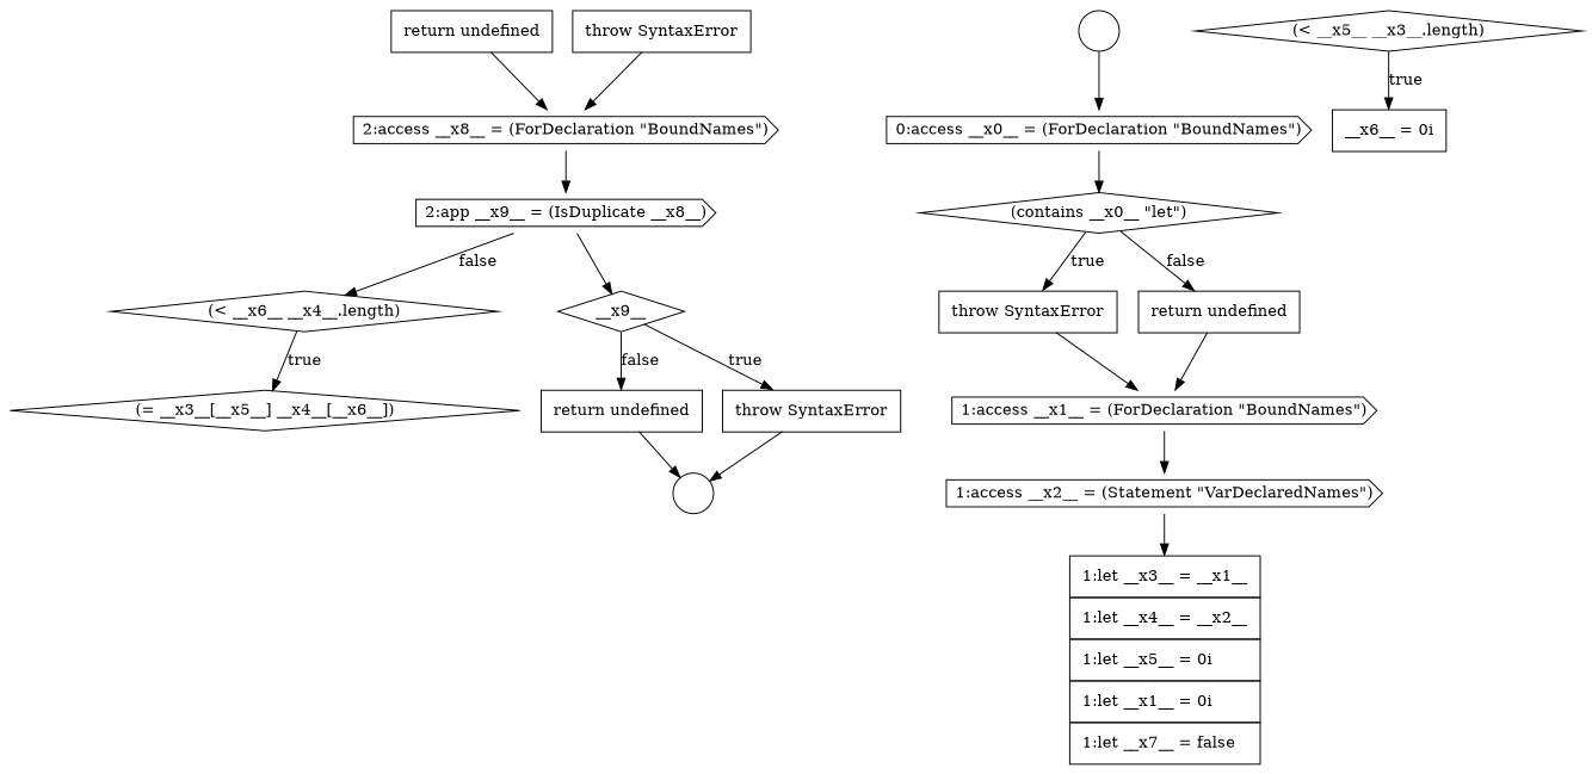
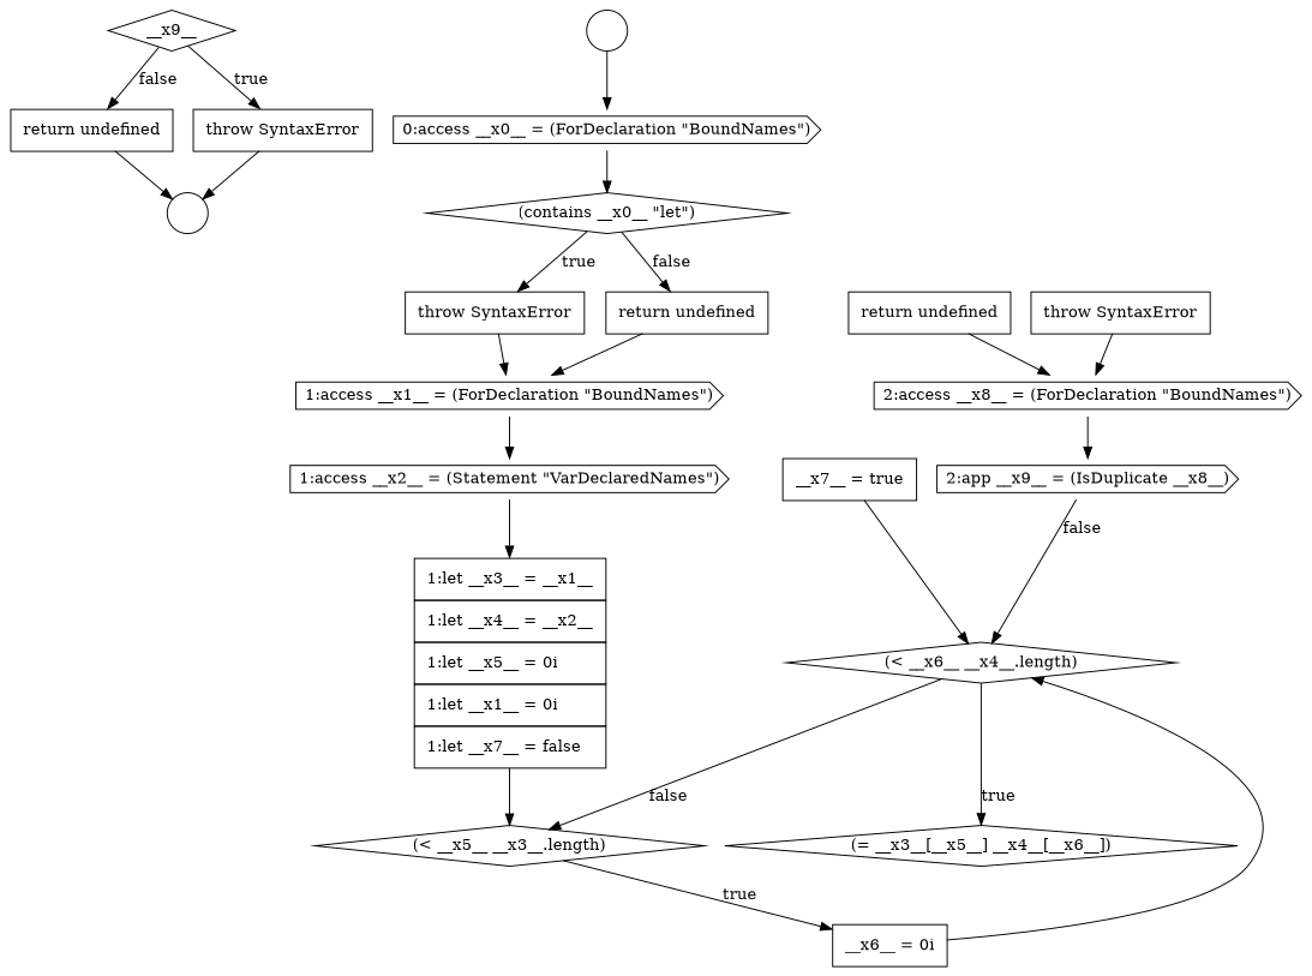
  digraph {
    fontname="DejaVu Serif"
    node [color=black fillcolor=white fontname="DejaVu Serif" shape=none style=filled]
    edge [color=black fontname="DejaVu Serif"]
    n1 [label=<<font color="black">     <table border="0" cellborder="1" cellspacing="0" cellpadding="10">       <tr><td align="left">return undefined</td></tr>     </table>   </font>> margin=0]
    n2 [label=" " shape=circle]
    n3 [label=<<font color="black">     <table border="0" cellborder="1" cellspacing="0" cellpadding="10">       <tr><td align="left">return undefined</td></tr>     </table>   </font>> margin=0]
    n4 [label=<<font color="black">2:access __x8__ = (ForDeclaration &quot;BoundNames&quot;)</font>> shape=cds]
    n5 [label=<<font color="black">     <table border="0" cellborder="1" cellspacing="0" cellpadding="10">       <tr><td align="left">throw SyntaxError</td></tr>     </table>   </font>> margin=0]
    n6 [label=<<font color="black">     <table border="0" cellborder="1" cellspacing="0" cellpadding="10">       <tr><td align="left">throw SyntaxError</td></tr>     </table>   </font>> margin=0]
    n7 [label=<<font color="black">1:access __x1__ = (ForDeclaration &quot;BoundNames&quot;)</font>> shape=cds]
    n8 [label=<<font color="black">1:access __x2__ = (Statement &quot;VarDeclaredNames&quot;)</font>> shape=cds]
    n9 [label=<<font color="black">     <table border="0" cellborder="1" cellspacing="0" cellpadding="10">       <tr><td align="left">__x6__ = 0i</td></tr>     </table>   </font>> margin=0]
    n10 [label=<<font color="black">(&lt; __x6__ __x4__.length)</font>> shape=diamond]
    n11 [label=<<font color="black">(&lt; __x5__ __x3__.length)</font>> shape=diamond]
    n12 [label=<<font color="black">(= __x3__[__x5__] __x4__[__x6__])</font>> shape=diamond]
    n13 [label=<<font color="black">     <table border="0" cellborder="1" cellspacing="0" cellpadding="10">       <tr><td align="left">1:let __x3__ = __x1__</td></tr>       <tr><td align="left">1:let __x4__ = __x2__</td></tr>       <tr><td align="left">1:let __x5__ = 0i</td></tr>       <tr><td align="left">1:let __x1__ = 0i</td></tr>       <tr><td align="left">1:let __x7__ = false</td></tr>     </table>   </font>> margin=0]
    n14 [label=<<font color="black">2:app __x9__ = (IsDuplicate __x8__)</font>> shape=cds]
    n15 [label=<<font color="black">__x9__</font>> shape=diamond]
    n16 [label=<<font color="black">     <table border="0" cellborder="1" cellspacing="0" cellpadding="10">       <tr><td align="left">throw SyntaxError</td></tr>     </table>   </font>> margin=0]
    n17 [label=<<font color="black">     <table border="0" cellborder="1" cellspacing="0" cellpadding="10">       <tr><td align="left">return undefined</td></tr>     </table>   </font>> margin=0]
+   n18 [label=<<font color="black">     <table border="0" cellborder="1" cellspacing="0" cellpadding="10">       <tr><td align="left">__x7__ = true</td></tr>     </table>   </font>> margin=0]
    n19 [label=<<font color="black">0:access __x0__ = (ForDeclaration &quot;BoundNames&quot;)</font>> shape=cds]
    n20 [label=<<font color="black">(contains __x0__ &quot;let&quot;)</font>> shape=diamond]
    n21 [label=" " shape=circle]
    n1 -> n2
    n3 -> n4
    n4 -> n14
    n5 -> n4
    n6 -> n7
    n7 -> n8
    n8 -> n13
+   n9 -> n10
+   n10 -> n11 [label=<<font color="black">false</font>>]
    n10 -> n12 [label=<<font color="black">true</font>>]
    n11 -> n9 [label=<<font color="black">true</font>>]
+   n13 -> n11
    n14 -> n10 [label=<<font color="black">false</font>>]
-   n14 -> n15
    n15 -> n1 [label=<<font color="black">false</font>>]
    n15 -> n16 [label=<<font color="black">true</font>>]
    n16 -> n2
    n17 -> n7
+   n18 -> n10
    n19 -> n20
    n20 -> n6 [label=<<font color="black">true</font>>]
    n20 -> n17 [label=<<font color="black">false</font>>]
    n21 -> n19
  }
